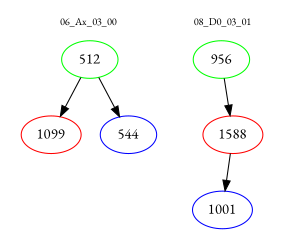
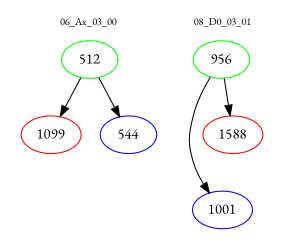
  digraph {
    fontname="EB Garamond"
    node [color=green fontname="EB Garamond"]
    edge [color=black fontname="EB Garamond"]
    n1 [label=512]
    n2 [color=red label=1099]
    n3 [color=blue label=544]
    n4 [label=956]
    n5 [color=blue label=1001]
    n6 [color=red label=1588]
    subgraph cluster_1 {
      color=white
      fontsize=10
      label="06_Ax_03_00"
      n1
      n2
      n3
    }
    subgraph cluster_2 {
      color=white
      fontsize=10
      label="08_D0_03_01"
      n4
      n5
      n6
    }
    n1 -> n2
    n1 -> n3
-   n6 -> n5
+   n4 -> n5
    n4 -> n6
  }
